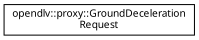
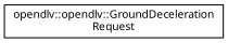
  digraph {
    rankdir=LR
    fontname="Noto Sans"
-   n1 [color=black fillcolor=white fontname="Noto Sans" fontsize=10 height=0.2 label="opendlv::proxy::GroundDeceleration\lRequest" shape=record style=filled width=0.4]
+   n1 [color=black fillcolor=white fontname="Noto Sans" fontsize=10 height=0.2 label="opendlv::opendlv::GroundDeceleration\lRequest" shape=record style=filled width=0.4]
  }
